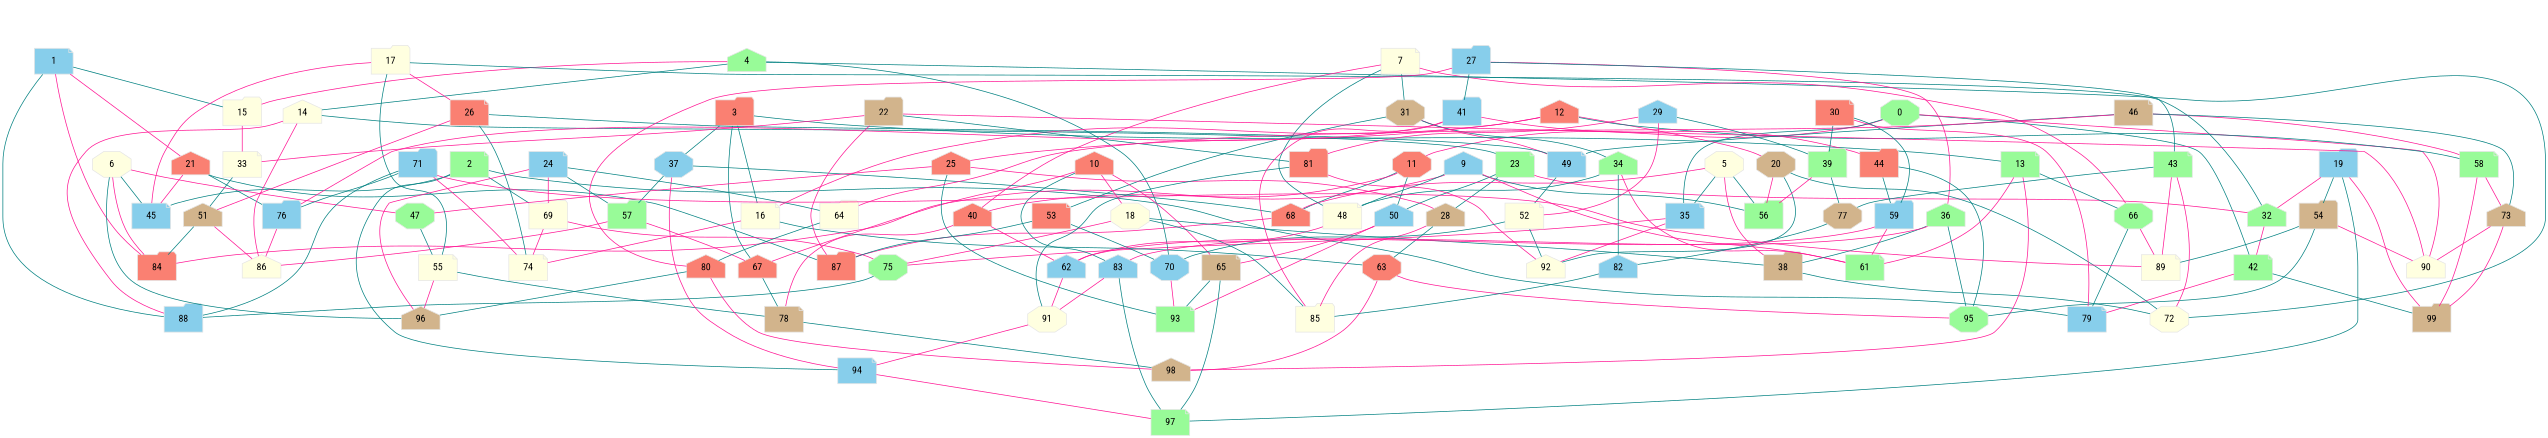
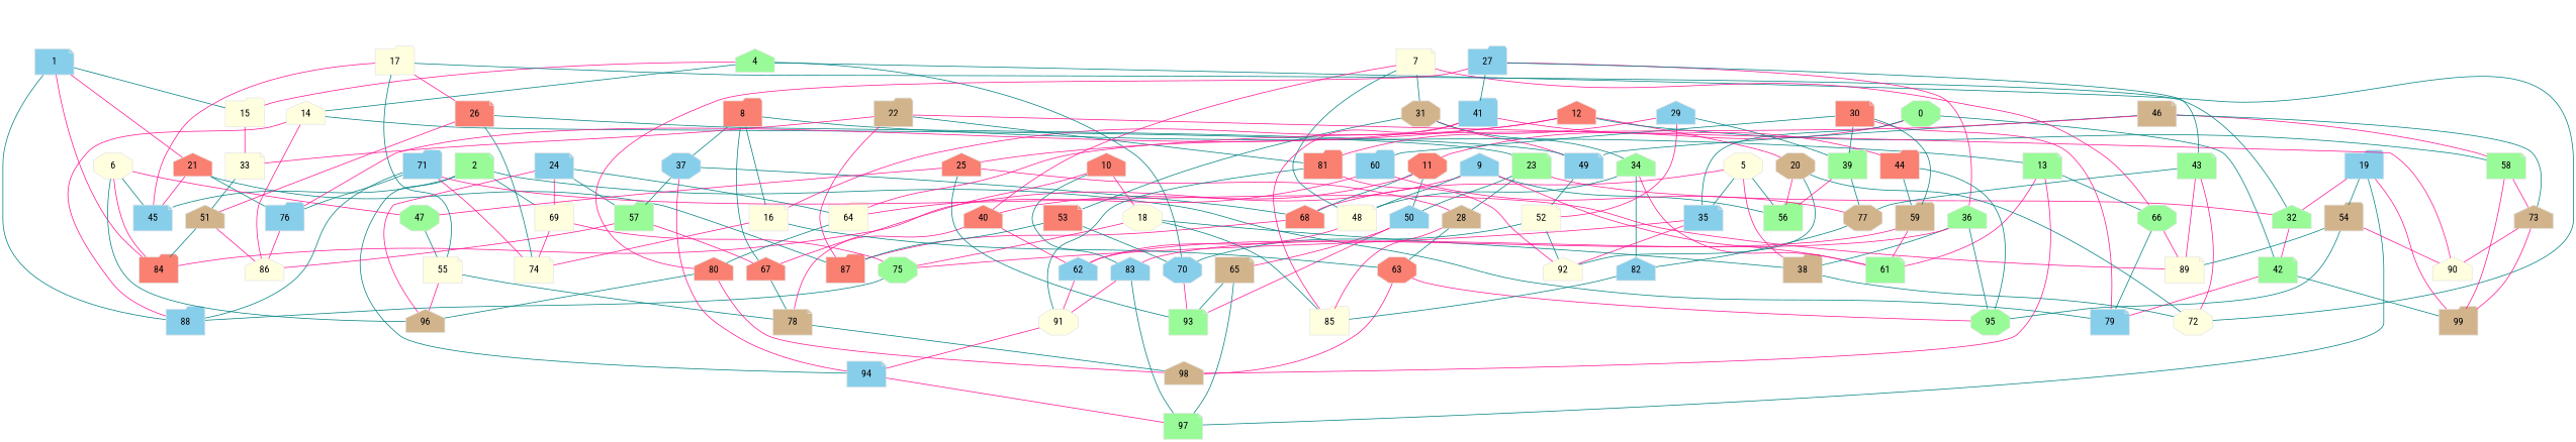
  graph {
    fontname="Roboto Condensed"
    node [color=gray90 fillcolor=skyblue fontname="Roboto Condensed" shape=note style=filled]
    edge [color=deeppink fontname="Roboto Condensed"]
    15 [fillcolor=lightyellow shape=folder]
    1
    21 [fillcolor=salmon shape=house]
    84 [fillcolor=salmon shape=folder]
    88 [shape=folder]
    33 [fillcolor=lightyellow]
    45
    76 [shape=folder]
    87 [fillcolor=salmon shape=folder]
    2 [fillcolor=palegreen]
    69 [fillcolor=lightyellow shape=folder]
    79
    94
    74 [fillcolor=lightyellow]
    75 [fillcolor=palegreen shape=octagon]
    97 [fillcolor=palegreen]
    n17 [fillcolor=palegreen label=0 shape=octagon]
    11 [fillcolor=salmon shape=octagon]
    35
    42 [fillcolor=palegreen]
    90 [fillcolor=lightyellow shape=house]
    68 [fillcolor=salmon shape=house]
    40 [fillcolor=salmon shape=house]
    50 [shape=house]
    92 [fillcolor=lightyellow shape=house]
    99 [fillcolor=tan shape=folder]
    4 [fillcolor=palegreen shape=house]
    14 [fillcolor=lightyellow shape=house]
    70 [shape=octagon]
    72 [fillcolor=lightyellow shape=octagon]
    23 [fillcolor=palegreen]
    86 [fillcolor=lightyellow shape=house]
    93 [fillcolor=palegreen]
    5 [fillcolor=lightyellow shape=octagon]
    38 [fillcolor=tan shape=folder]
    56 [fillcolor=palegreen shape=folder]
    6 [fillcolor=lightyellow shape=octagon]
    47 [fillcolor=palegreen shape=octagon]
    96 [fillcolor=tan shape=house]
    55 [fillcolor=lightyellow]
    7 [fillcolor=lightyellow]
    31 [fillcolor=tan shape=octagon]
    48 [fillcolor=lightyellow]
    66 [fillcolor=palegreen shape=octagon]
    49
    34 [fillcolor=palegreen shape=house]
    53 [fillcolor=salmon]
    62 [shape=house]
    78 [fillcolor=tan]
    89 [fillcolor=lightyellow]
-   8 [fillcolor=salmon shape=folder label=3]
+   8 [fillcolor=salmon shape=folder]
    13 [fillcolor=palegreen]
    16 [fillcolor=lightyellow]
    37 [shape=octagon]
    67 [fillcolor=salmon shape=house]
    61 [fillcolor=palegreen]
    98 [fillcolor=tan shape=house]
    63 [fillcolor=salmon shape=octagon]
    57 [fillcolor=palegreen shape=folder]
    9 [shape=house]
    10 [fillcolor=salmon shape=house]
    18 [fillcolor=lightyellow shape=octagon]
    65 [fillcolor=tan]
    83 [shape=house]
    85 [fillcolor=lightyellow shape=folder]
    91 [fillcolor=lightyellow shape=octagon]
    12 [fillcolor=salmon shape=house]
    20 [fillcolor=tan shape=octagon]
    25 [fillcolor=salmon shape=house]
    58 [fillcolor=palegreen]
    28 [fillcolor=tan shape=house]
    73 [fillcolor=tan shape=house]
    32 [fillcolor=palegreen shape=house]
    51 [fillcolor=tan shape=house]
+   60 [shape=folder]
    64 [fillcolor=lightyellow shape=folder]
    77 [fillcolor=tan shape=octagon]
    95 [fillcolor=palegreen shape=octagon]
    17 [fillcolor=lightyellow shape=folder]
    26 [fillcolor=salmon]
    19 [shape=folder]
    54 [fillcolor=tan shape=folder]
    22 [fillcolor=tan shape=folder]
    81 [fillcolor=salmon shape=folder]
    24
    80 [fillcolor=salmon shape=house]
    52 [fillcolor=lightyellow]
    27 [shape=folder]
    36 [fillcolor=palegreen shape=house]
    41 [shape=folder]
    43 [fillcolor=palegreen]
    44 [fillcolor=salmon shape=folder]
    29 [shape=house]
    39 [fillcolor=palegreen shape=folder]
    30 [fillcolor=salmon]
-   59 [shape=folder]
+   59 [fillcolor=tan shape=folder]
    82 [shape=house]
    46 [fillcolor=tan]
    71 [shape=folder]
    15 -- 33
    1 -- 15 [color=teal]
    1 -- 21
    1 -- 84
    1 -- 88 [color=teal]
    21 -- 45
    21 -- 76 [color=teal]
    21 -- 87 [color=teal]
    33 -- 51 [color=teal]
    76 -- 86
    2 -- 45 [color=teal]
    2 -- 69 [color=teal]
    2 -- 79 [color=teal]
    2 -- 94 [color=teal]
    69 -- 74
    69 -- 75
    94 -- 97
    75 -- 88 [color=teal]
    n17 -- 11
    n17 -- 35 [color=teal]
    n17 -- 42 [color=teal]
-   n17 -- 90
    11 -- 68 [color=teal]
    11 -- 40
    11 -- 50 [color=teal]
    35 -- 75
    35 -- 92
    42 -- 79
    42 -- 99 [color=teal]
    68 -- 87
    40 -- 62
    40 -- 78
    50 -- 93
    50 -- 65
    4 -- 15
    4 -- 14 [color=teal]
    4 -- 70 [color=teal]
    4 -- 72 [color=teal]
    14 -- 88
    14 -- 23 [color=teal]
    14 -- 86
    70 -- 93
    23 -- 50 [color=teal]
    23 -- 28 [color=teal]
    23 -- 32
    5 -- 35 [color=teal]
    5 -- 68
    5 -- 38
    5 -- 56 [color=teal]
    38 -- 72 [color=teal]
    6 -- 84
    6 -- 45 [color=teal]
    6 -- 47
    6 -- 96 [color=teal]
    47 -- 55 [color=teal]
    55 -- 96
    55 -- 78 [color=teal]
    7 -- 40
    7 -- 31 [color=teal]
    7 -- 48 [color=teal]
    7 -- 66
    31 -- 49
    31 -- 34 [color=teal]
    31 -- 53 [color=teal]
    48 -- 62
    66 -- 79 [color=teal]
    66 -- 89
    49 -- 52 [color=teal]
    34 -- 48 [color=teal]
    34 -- 61
    34 -- 82 [color=teal]
    53 -- 87 [color=teal]
    53 -- 70 [color=teal]
    62 -- 91
    78 -- 98 [color=teal]
    8 -- 13 [color=teal]
    8 -- 16 [color=teal]
    8 -- 37 [color=teal]
    8 -- 67 [color=teal]
    13 -- 66 [color=teal]
    13 -- 61
    13 -- 98
    16 -- 74
    16 -- 63 [color=teal]
    37 -- 94
    37 -- 68 [color=teal]
    37 -- 57 [color=teal]
    67 -- 78 [color=teal]
    63 -- 98
    63 -- 95
    57 -- 86
    57 -- 67
    9 -- 84
    9 -- 56 [color=teal]
    9 -- 48 [color=teal]
    9 -- 61
    10 -- 67
    10 -- 18
-   10 -- 65
    10 -- 83 [color=teal]
    18 -- 75
    18 -- 38 [color=teal]
    18 -- 85 [color=teal]
    65 -- 97 [color=teal]
    65 -- 93 [color=teal]
    83 -- 97 [color=teal]
    83 -- 91
    91 -- 94
    12 -- 16
    12 -- 20
    12 -- 25
    12 -- 58 [color=teal]
    20 -- 92 [color=teal]
    20 -- 72 [color=teal]
    20 -- 56
    25 -- 93 [color=teal]
    25 -- 47
    25 -- 28
    58 -- 99
    58 -- 73
    28 -- 63 [color=teal]
    28 -- 85
    73 -- 90
    73 -- 99
    32 -- 42
    51 -- 84 [color=teal]
    51 -- 86
+   60 -- 64
+   60 -- 77
    64 -- 80 [color=teal]
    77 -- 82 [color=teal]
    17 -- 45
    17 -- 55 [color=teal]
    17 -- 32 [color=teal]
    17 -- 26
    26 -- 74 [color=teal]
    26 -- 49 [color=teal]
    26 -- 51
    19 -- 97 [color=teal]
    19 -- 99
    19 -- 32
    19 -- 54 [color=teal]
    54 -- 90
    54 -- 89 [color=teal]
    54 -- 95 [color=teal]
    22 -- 33
    22 -- 87
    22 -- 90
    22 -- 81 [color=teal]
    81 -- 92
    81 -- 91 [color=teal]
    24 -- 69
    24 -- 96
    24 -- 57 [color=teal]
    24 -- 64 [color=teal]
    80 -- 96 [color=teal]
    80 -- 98
    52 -- 92 [color=teal]
    52 -- 70 [color=teal]
    27 -- 80
    27 -- 36
    27 -- 41 [color=teal]
    27 -- 43 [color=teal]
    36 -- 38 [color=teal]
    36 -- 83
    36 -- 95 [color=teal]
    41 -- 76
    41 -- 85
    41 -- 44
    43 -- 72
    43 -- 89
    43 -- 77 [color=teal]
    44 -- 95 [color=teal]
    44 -- 59 [color=teal]
    29 -- 81
    29 -- 52
    29 -- 39 [color=teal]
    39 -- 56
    39 -- 77 [color=teal]
    30 -- 79
+   30 -- 60 [color=teal]
    30 -- 39 [color=teal]
    30 -- 59 [color=teal]
    59 -- 62
    59 -- 61
    82 -- 85 [color=teal]
    46 -- 49 [color=teal]
    46 -- 58
    46 -- 73 [color=teal]
    46 -- 64
    71 -- 88 [color=teal]
    71 -- 76 [color=teal]
    71 -- 74
    71 -- 89
  }
